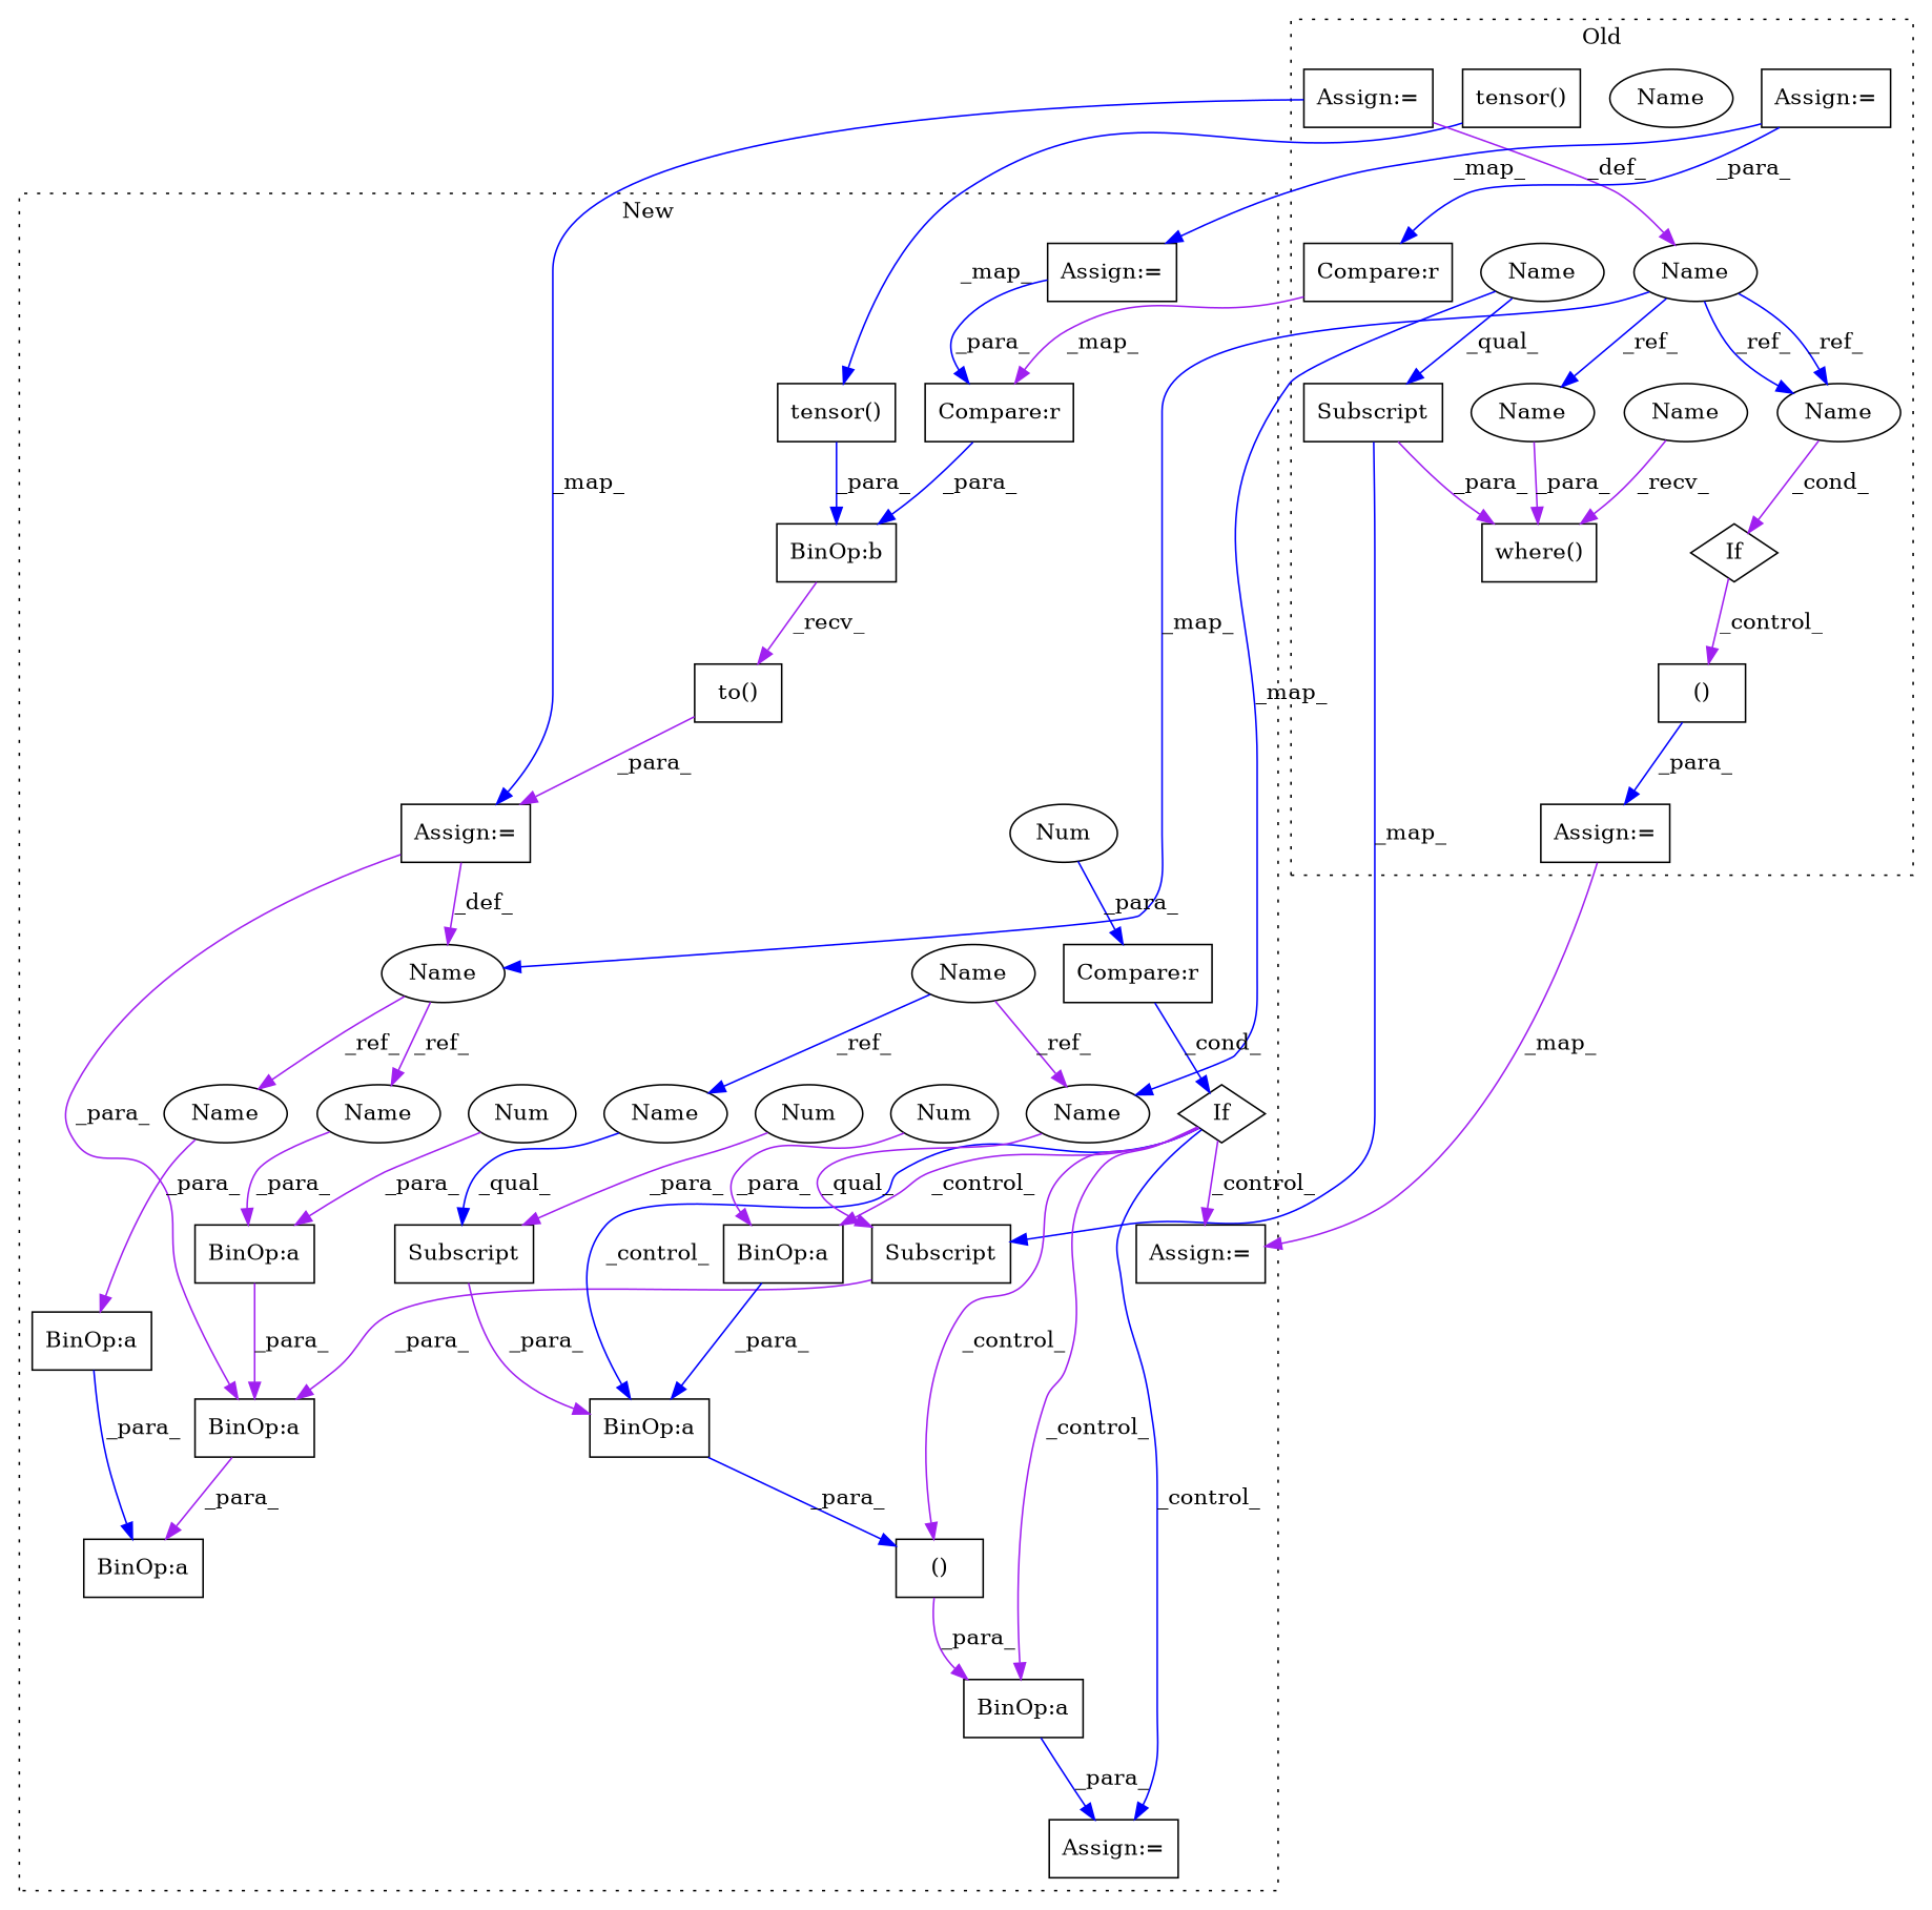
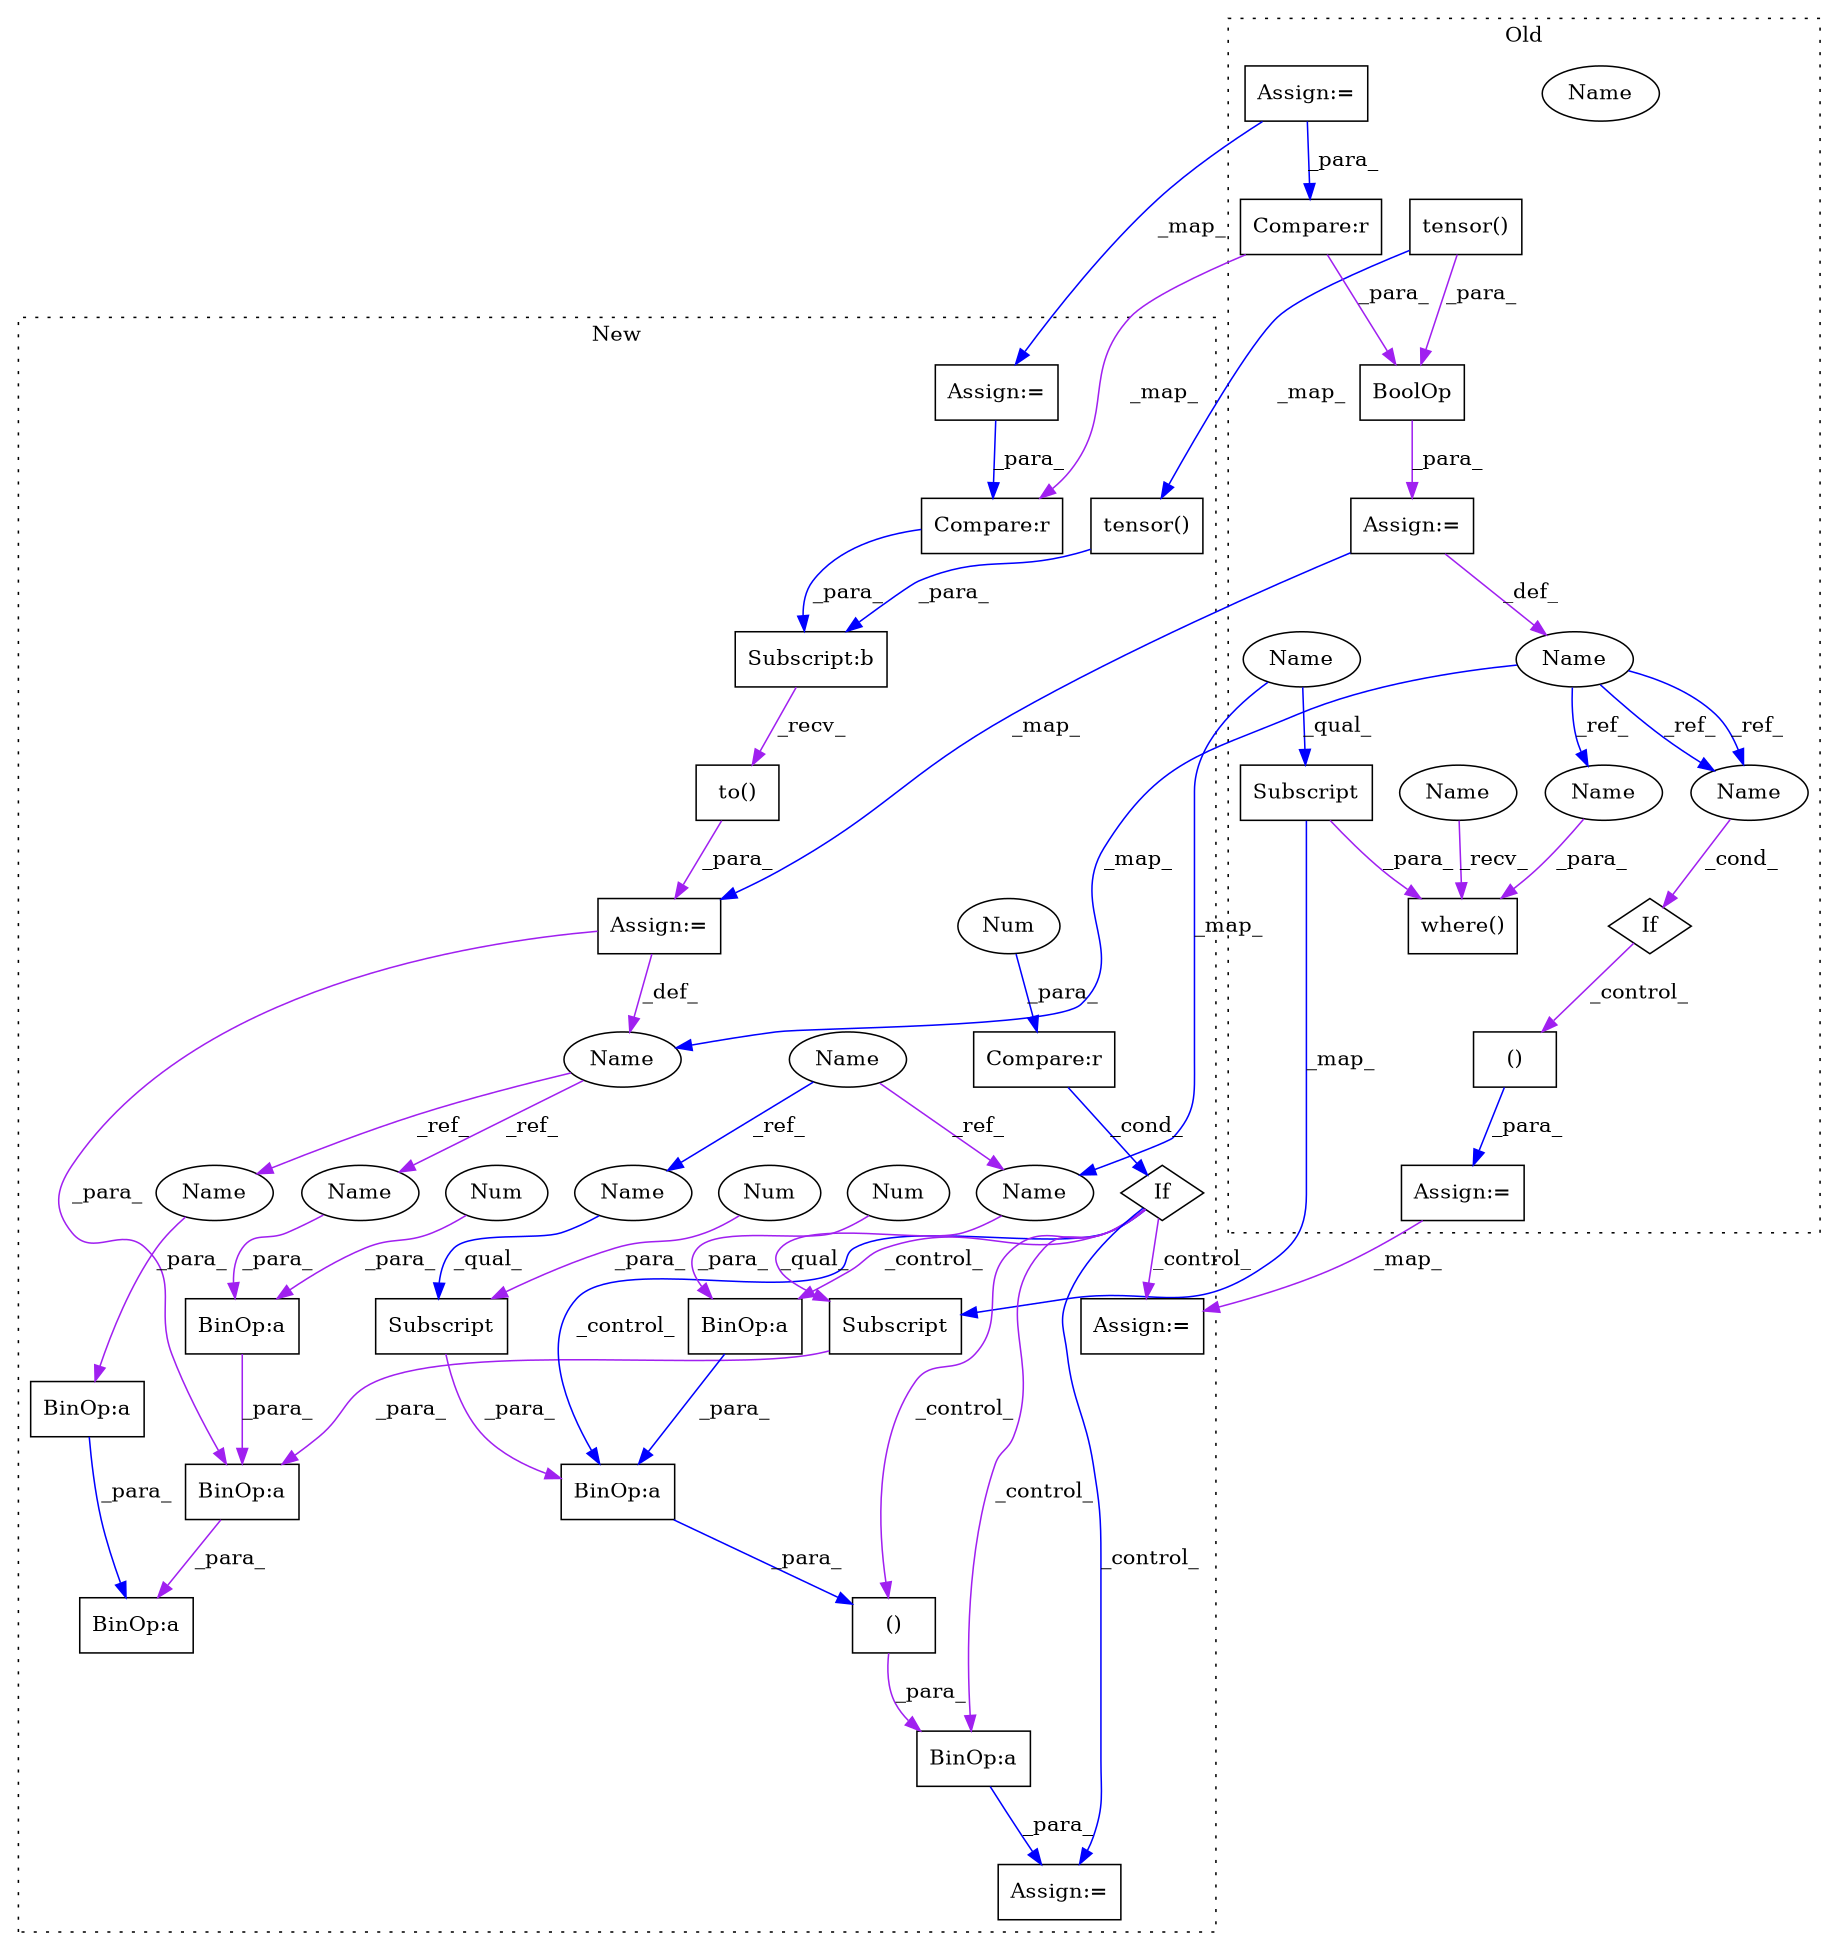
  digraph {
    node [a=87 l=3 s=2909 shape=box]
    edge [color=purple]
    n1 [a=75 l="12,1" label="where()" s="2765,2824"]
    n2 [a=75 l="13,1" label="tensor()" s="2611,2637"]
    n3 [a=96 label=If s=2906 shape=diamond]
    n4 [l=14 label=Name s=2594 shape=ellipse]
    n5 [a=63 l="16,0" label=Subscript s="2808,0"]
    n6 [a=54 l=6 label="()" s=2962]
    n7 [a=40 l=45 label="Compare:r" s=2643]
+   n8 [a=72 l=77 label=BoolOp s=2611]
    n9 [l=14 label=Name shape=ellipse]
    n10 [a=68 label="Assign:=" s=3040]
    n11 [a=68 label="Assign:=" s=2608]
    n12 [a=68 label="Assign:=" s=2559]
    n13 [l=14 label=Name s=2777 shape=ellipse]
    n14 [l=14 label=Name shape=ellipse]
    n15 [l=5 label=Name s=2765 shape=ellipse]
    n16 [l=13 label=Name s=2808 shape=ellipse]
    n17 [a=75 l=194 label="to()" s=2775]
    n18 [a=82 label="BinOp:a" s=3056]
    n19 [a=76 l=1 label=Num s=3055 shape=ellipse]
    n20 [a=75 l="13,30" label="tensor()" s="2797,2823"]
    n21 [l=14 label=Name s=2758 shape=ellipse]
    n22 [a=82 label="BinOp:a" s=3015]
    n23 [a=82 label="BinOp:a" s=3051]
    n24 [a=63 l="16,0" label=Subscript s="3035,0"]
    n25 [a=82 l=20 label="BinOp:a" s=3015]
-   n26 [a=82 l=23 label="BinOp:b" s=2853]
+   n26 [a=82 l=23 label="Subscript:b" s=2853]
    n27 [a=40 l=45 label="Compare:r" s=2876]
    n28 [l=13 label=Name s=2339 shape=ellipse]
    n29 [a=63 l="16,0" label=Subscript s="3313,0"]
    n30 [a=82 label="BinOp:a" s=3310]
    n31 [a=96 label=If s=3193 shape=diamond]
    n32 [a=54 l=0 label="()" s=3329]
    n33 [a=82 label="BinOp:a" s=3292]
    n34 [a=82 label="BinOp:a" s=3286]
    n35 [a=40 l=27 label="Compare:r" s=3196]
    n36 [a=76 label=Num s=3220 shape=ellipse]
    n37 [a=76 l=1 label=Num s=3291 shape=ellipse]
    n38 [a=76 l=1 label=Num s=3327 shape=ellipse]
    n39 [a=68 label="Assign:=" s=3264]
    n40 [a=68 label="Assign:=" s=3393]
    n41 [a=68 label="Assign:=" s=2772]
    n42 [a=68 label="Assign:=" s=2690]
    n43 [l=13 label=Name s=3035 shape=ellipse]
    n44 [l=13 label=Name s=3313 shape=ellipse]
    n45 [l=14 label=Name s=3018 shape=ellipse]
    n46 [l=14 label=Name s=3059 shape=ellipse]
    subgraph cluster_1 {
      label=Old
      style=dotted
      n1
      n2
      n3
      n4
      n5
      n6
      n7
+     n8
      n9
      n10
      n11
      n12
      n13
      n14
      n15
      n16
    }
    subgraph cluster_2 {
      label=New
      style=dotted
      n17
      n18
      n19
      n20
      n21
      n22
      n23
      n24
      n25
      n26
      n27
      n28
      n29
      n30
      n31
      n32
      n33
      n34
      n35
      n36
      n37
      n38
      n39
      n40
      n41
      n42
      n43
      n44
      n45
      n46
    }
+   n2 -> n8 [label=_para_]
    n2 -> n20 [color=blue label=_map_]
    n3 -> n6 [label=_control_]
    n4 -> n13 [color=blue label=_ref_]
    n4 -> n14 [color=blue label=_ref_]
    n4 -> n14 [color=blue label=_ref_]
    n4 -> n21 [color=blue label=_map_]
    n5 -> n1 [label=_para_]
    n5 -> n24 [color=blue label=_map_]
    n6 -> n10 [color=blue label=_para_]
+   n7 -> n8 [label=_para_]
    n7 -> n27 [label=_map_]
+   n8 -> n11 [label=_para_]
    n10 -> n40 [label=_map_]
    n11 -> n4 [label=_def_]
    n11 -> n41 [color=blue label=_map_]
    n12 -> n7 [color=blue label=_para_]
    n12 -> n42 [color=blue label=_map_]
    n13 -> n1 [label=_para_]
    n14 -> n3 [label=_cond_]
    n15 -> n1 [label=_recv_]
    n16 -> n5 [color=blue label=_qual_]
    n16 -> n43 [color=blue label=_map_]
    n17 -> n41 [label=_para_]
    n18 -> n23 [label=_para_]
    n19 -> n18 [label=_para_]
    n20 -> n26 [color=blue label=_para_]
    n21 -> n45 [label=_ref_]
    n21 -> n46 [label=_ref_]
    n22 -> n25 [color=blue label=_para_]
    n23 -> n25 [label=_para_]
    n24 -> n23 [label=_para_]
    n26 -> n17 [label=_recv_]
    n27 -> n26 [color=blue label=_para_]
    n28 -> n43 [label=_ref_]
    n28 -> n44 [color=blue label=_ref_]
    n29 -> n30 [label=_para_]
    n30 -> n32 [color=blue label=_para_]
    n31 -> n30 [color=blue label=_control_]
    n31 -> n32 [label=_control_]
    n31 -> n33 [label=_control_]
    n31 -> n34 [label=_control_]
    n31 -> n39 [color=blue label=_control_]
    n31 -> n40 [label=_control_]
    n32 -> n34 [label=_para_]
    n33 -> n30 [color=blue label=_para_]
    n34 -> n39 [color=blue label=_para_]
    n35 -> n31 [color=blue label=_cond_]
    n36 -> n35 [color=blue label=_para_]
    n37 -> n33 [label=_para_]
    n38 -> n29 [label=_para_]
    n41 -> n21 [label=_def_]
    n41 -> n23 [label=_para_]
    n42 -> n27 [color=blue label=_para_]
    n43 -> n24 [label=_qual_]
    n44 -> n29 [color=blue label=_qual_]
    n45 -> n22 [label=_para_]
    n46 -> n18 [label=_para_]
  }
